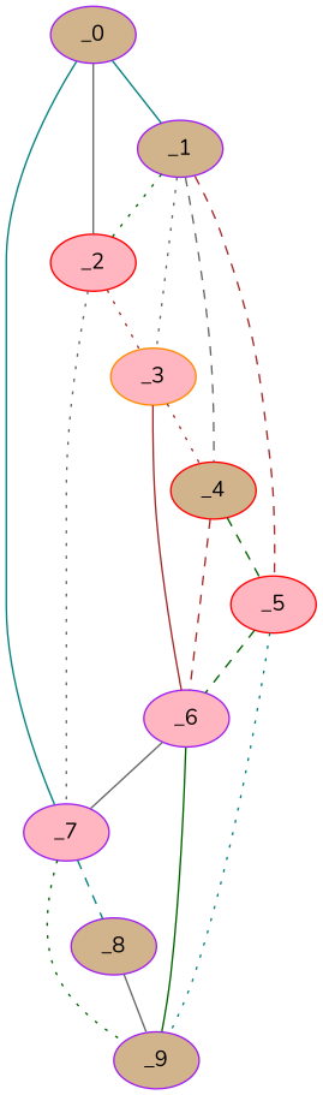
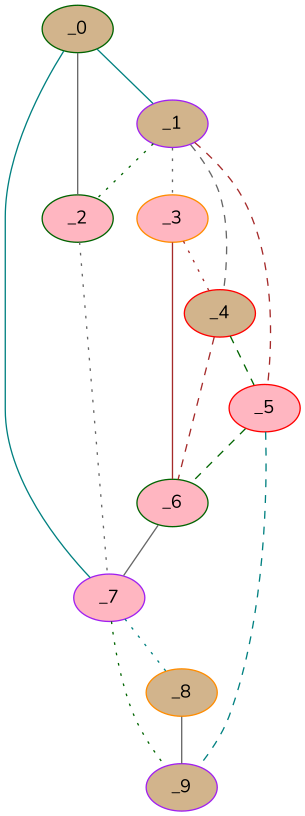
  graph {
    fontname=Nunito
    node [color=purple fillcolor=tan fontname=Nunito style=filled y=51]
    edge [color=gray40 fontname=Nunito style=solid valence=1]
-   _0 [x=12]
+   _0 [color=darkgreen x=12]
    _1 [x=39 y=6]
-   _2 [color=red fillcolor=lightpink x=44 y=39]
+   _2 [color=darkgreen fillcolor=lightpink x=44 y=39]
    _7 [fillcolor=lightpink x=88 y=112]
    _3 [color=darkorange fillcolor=lightpink x=53 y=10]
    _4 [color=red x=59 y=9]
    _5 [color=red fillcolor=lightpink x=69 y=5]
    _9 [x=111]
-   _8 [x=106 y=113]
-   _6 [fillcolor=lightpink x=74 y=38]
+   _8 [color=darkorange x=106 y=113]
+   _6 [color=darkgreen fillcolor=lightpink x=74 y=38]
    _0 -- _1 [color=teal]
    _0 -- _2
    _0 -- _7 [color=teal]
    _1 -- _2 [color=darkgreen style=dotted valence=2]
    _1 -- _3 [style=dotted valence=2]
    _1 -- _4 [style=dashed]
    _1 -- _5 [color=brown style=dashed]
    _2 -- _7 [style=dotted valence=2]
-   _2 -- _3 [color=brown style=dotted valence=2]
    _7 -- _9 [color=darkgreen style=dotted valence=2]
-   _7 -- _8 [color=teal style=dashed]
+   _7 -- _8 [color=teal style=dotted]
    _3 -- _4 [color=brown style=dotted valence=2]
    _3 -- _6 [color=brown valence=2]
    _4 -- _5 [color=darkgreen style=dashed valence=2]
    _4 -- _6 [color=brown style=dashed]
-   _5 -- _9 [color=teal style=dotted]
+   _5 -- _9 [color=teal style=dashed]
    _5 -- _6 [color=darkgreen style=dashed valence=2]
    _8 -- _9
    _6 -- _7
-   _6 -- _9 [color=darkgreen valence=2]
  }
